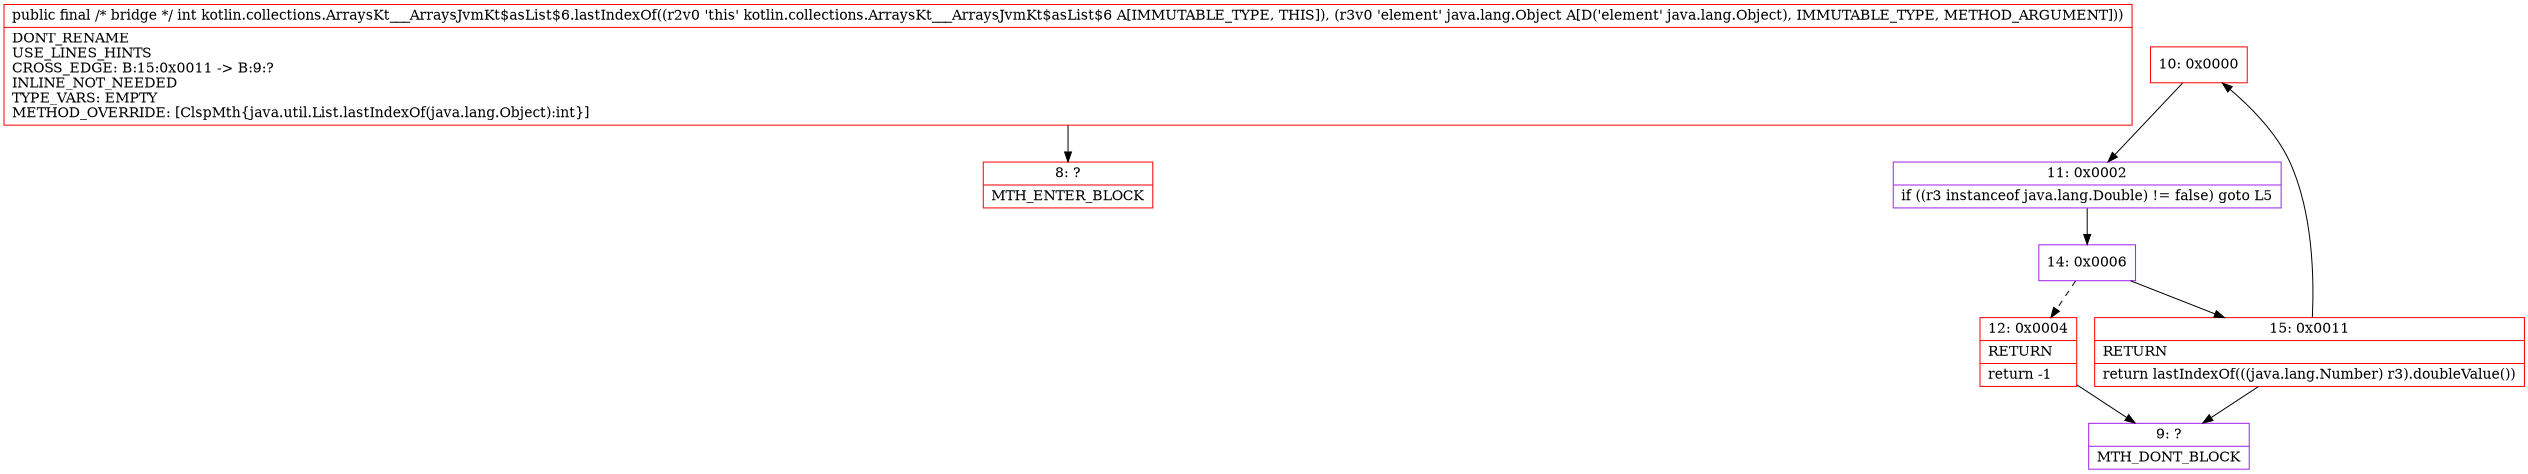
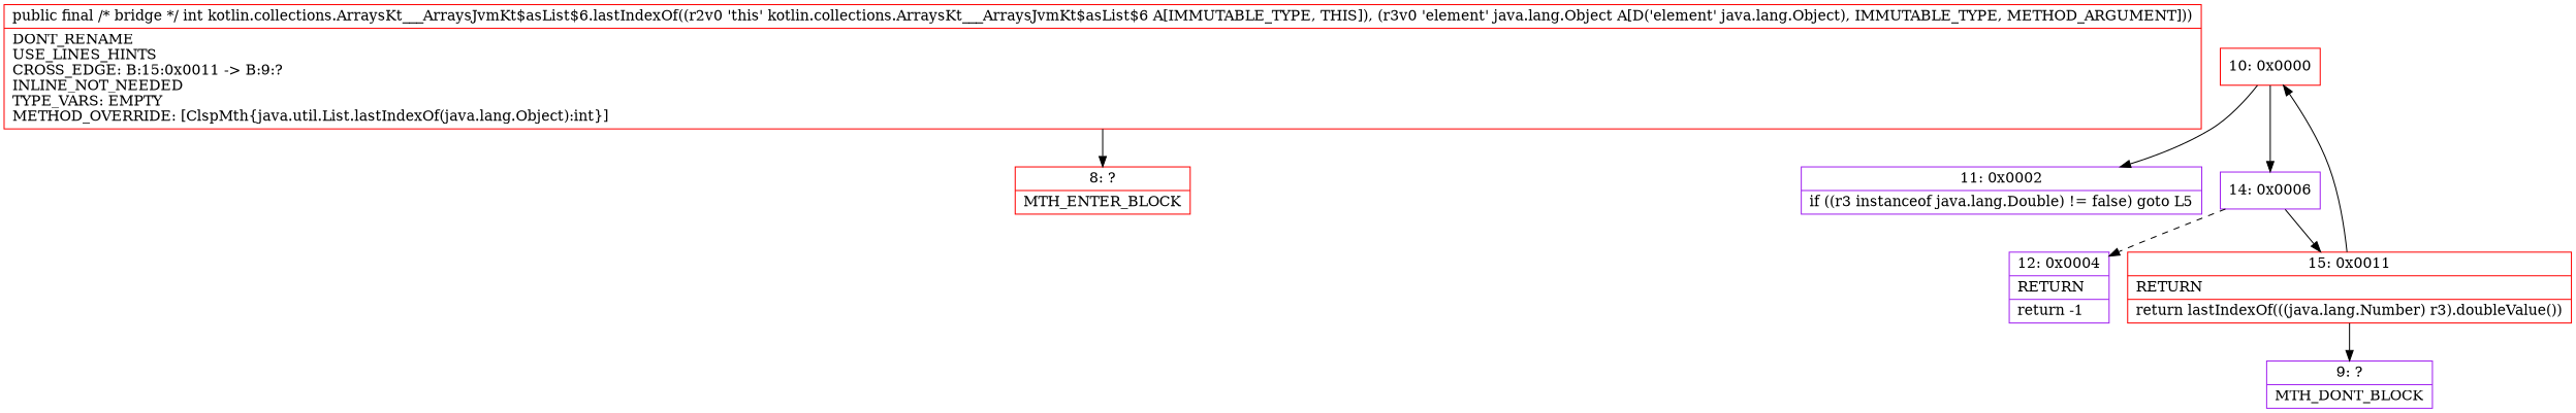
  digraph {
    node [color=red shape=record]
    n1 [label="{8\:\ ?|MTH_ENTER_BLOCK\l}"]
    n2 [label="{10\:\ 0x0000}"]
    n3 [color=purple label="{11\:\ 0x0002|if ((r3 instanceof java.lang.Double) != false) goto L5\l}"]
    n4 [color=purple label="{14\:\ 0x0006}"]
-   n5 [label="{12\:\ 0x0004|RETURN\l|return \-1\l}"]
+   n5 [color=purple label="{12\:\ 0x0004|RETURN\l|return \-1\l}"]
    n6 [color=purple label="{9\:\ ?|MTH_DONT_BLOCK\l}"]
    n7 [label="{15\:\ 0x0011|RETURN\l|return lastIndexOf(((java.lang.Number) r3).doubleValue())\l}"]
    n8 [label="{public final \/* bridge *\/ int kotlin.collections.ArraysKt___ArraysJvmKt$asList$6.lastIndexOf((r2v0 'this' kotlin.collections.ArraysKt___ArraysJvmKt$asList$6 A[IMMUTABLE_TYPE, THIS]), (r3v0 'element' java.lang.Object A[D('element' java.lang.Object), IMMUTABLE_TYPE, METHOD_ARGUMENT]))  | DONT_RENAME\lUSE_LINES_HINTS\lCROSS_EDGE: B:15:0x0011 \-\> B:9:?\lINLINE_NOT_NEEDED\lTYPE_VARS: EMPTY\lMETHOD_OVERRIDE: [ClspMth\{java.util.List.lastIndexOf(java.lang.Object):int\}]\l}"]
    n2 -> n3
-   n3 -> n4
+   n2 -> n4
    n4 -> n5 [style=dashed]
    n4 -> n7
-   n5 -> n6
    n7 -> n2
    n7 -> n6
    n8 -> n1
  }
